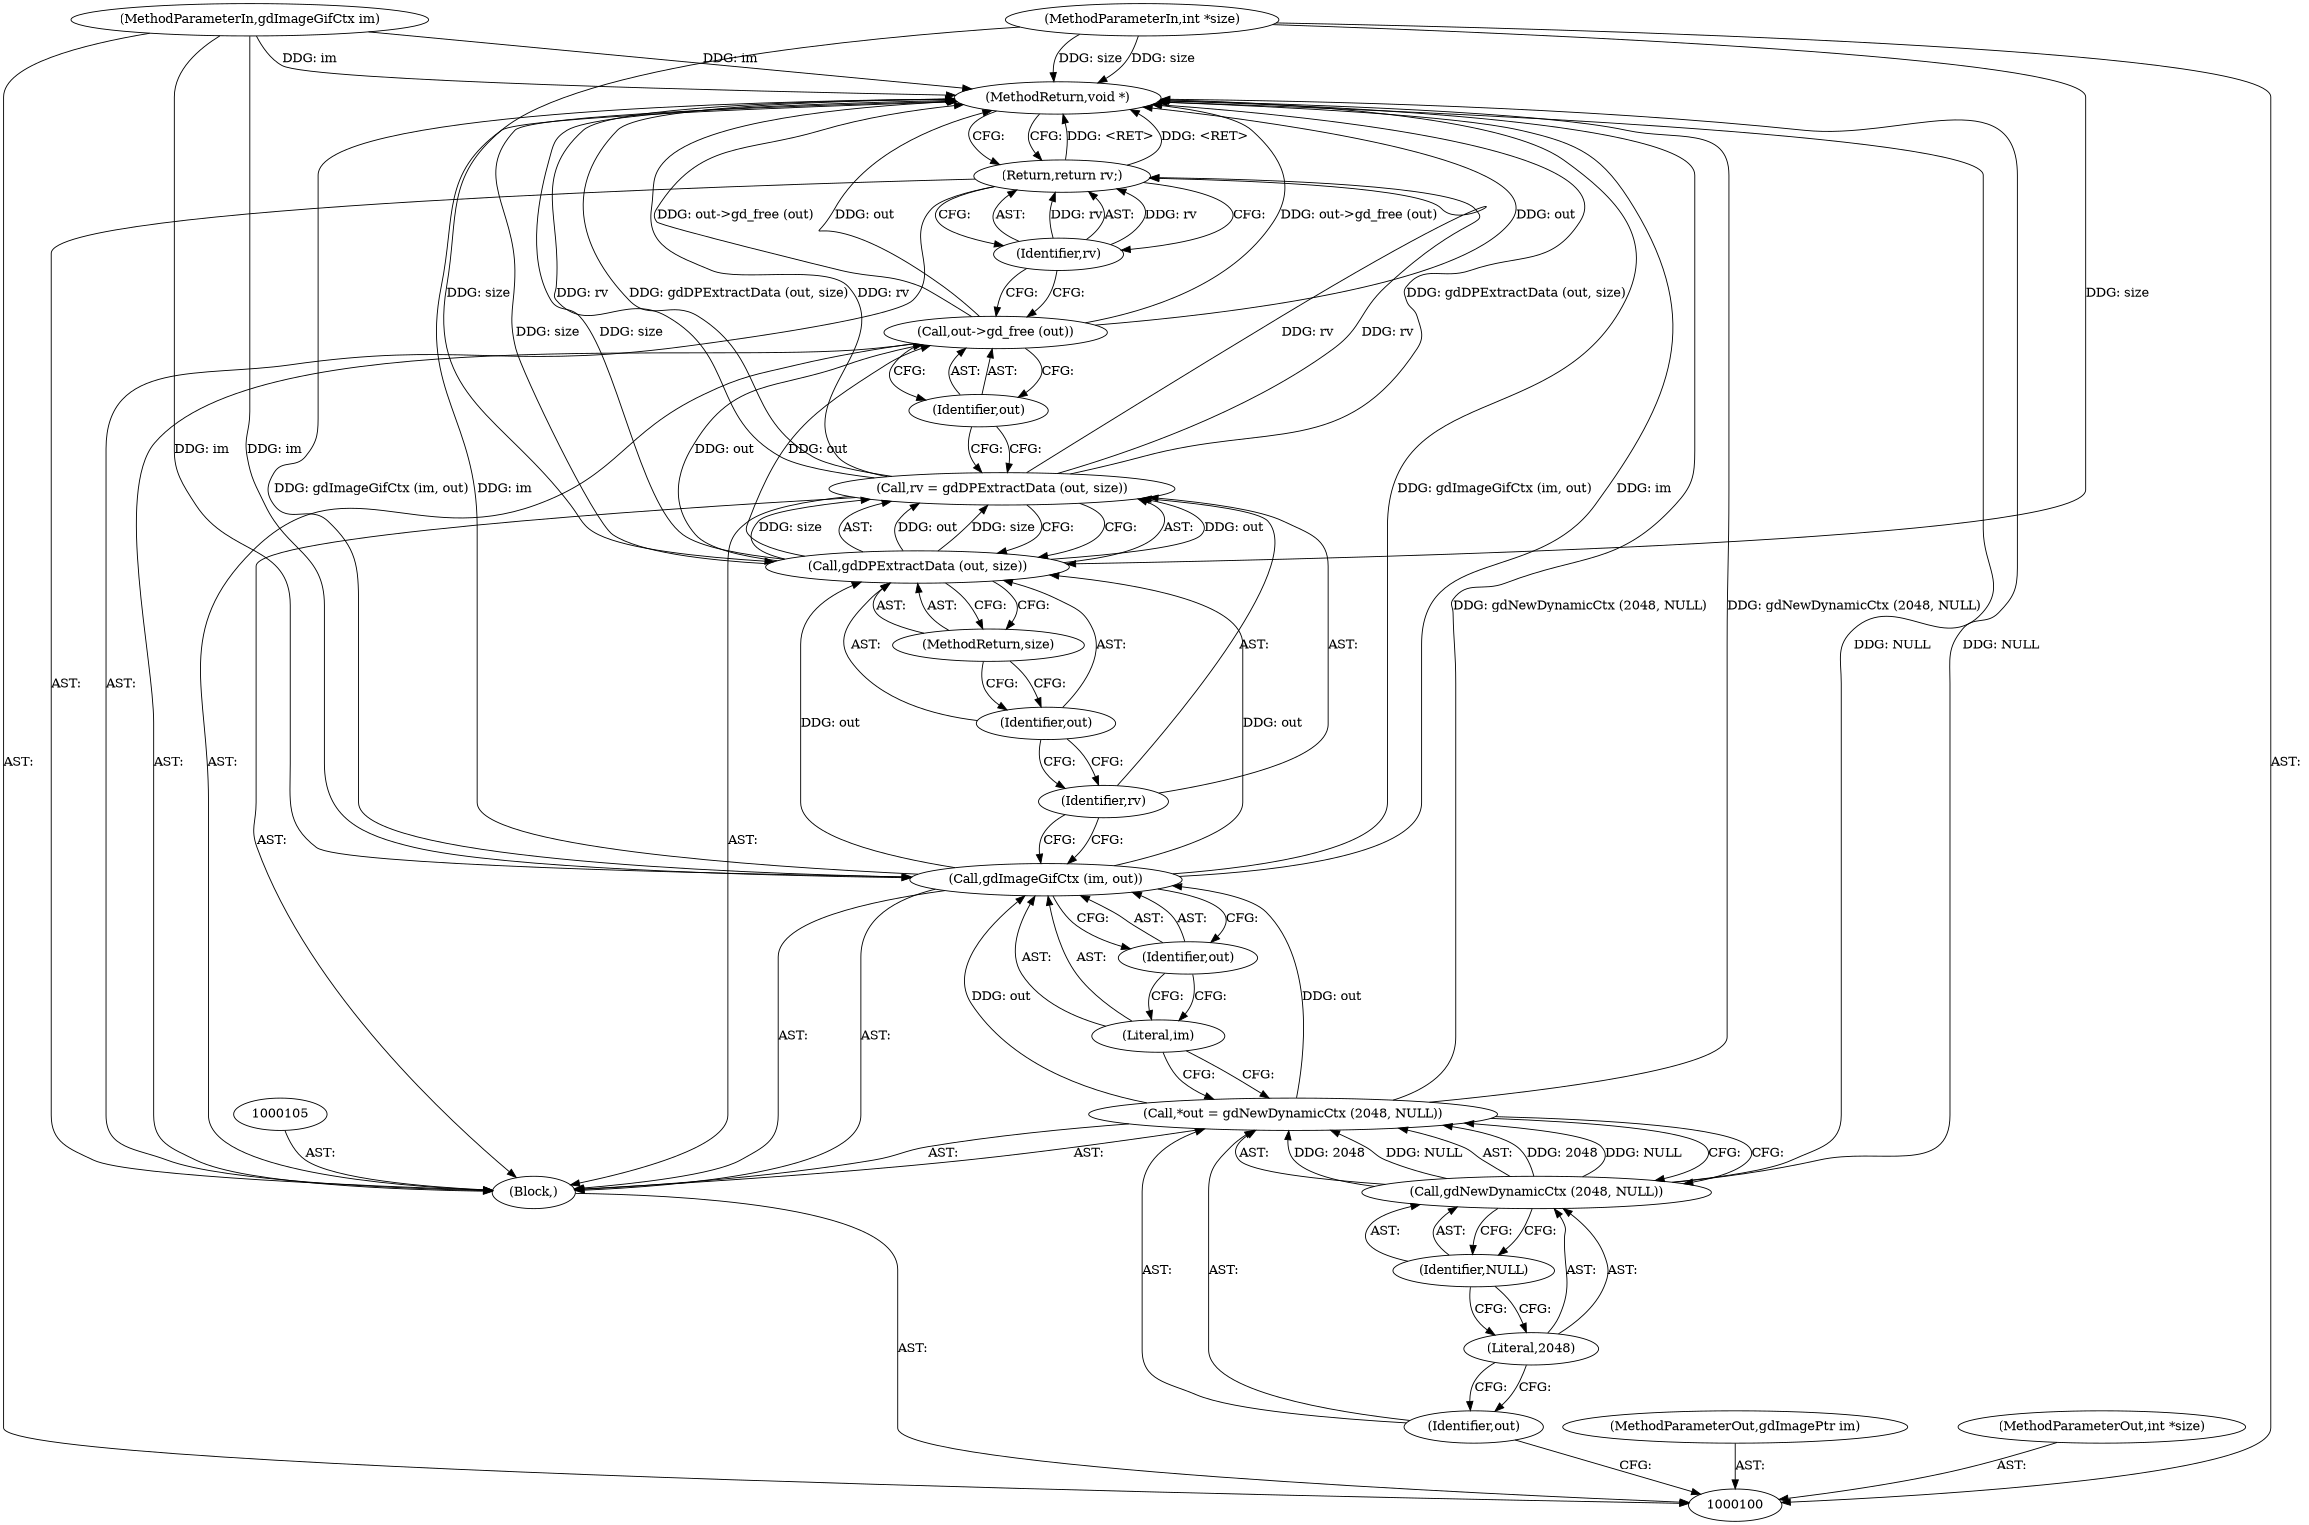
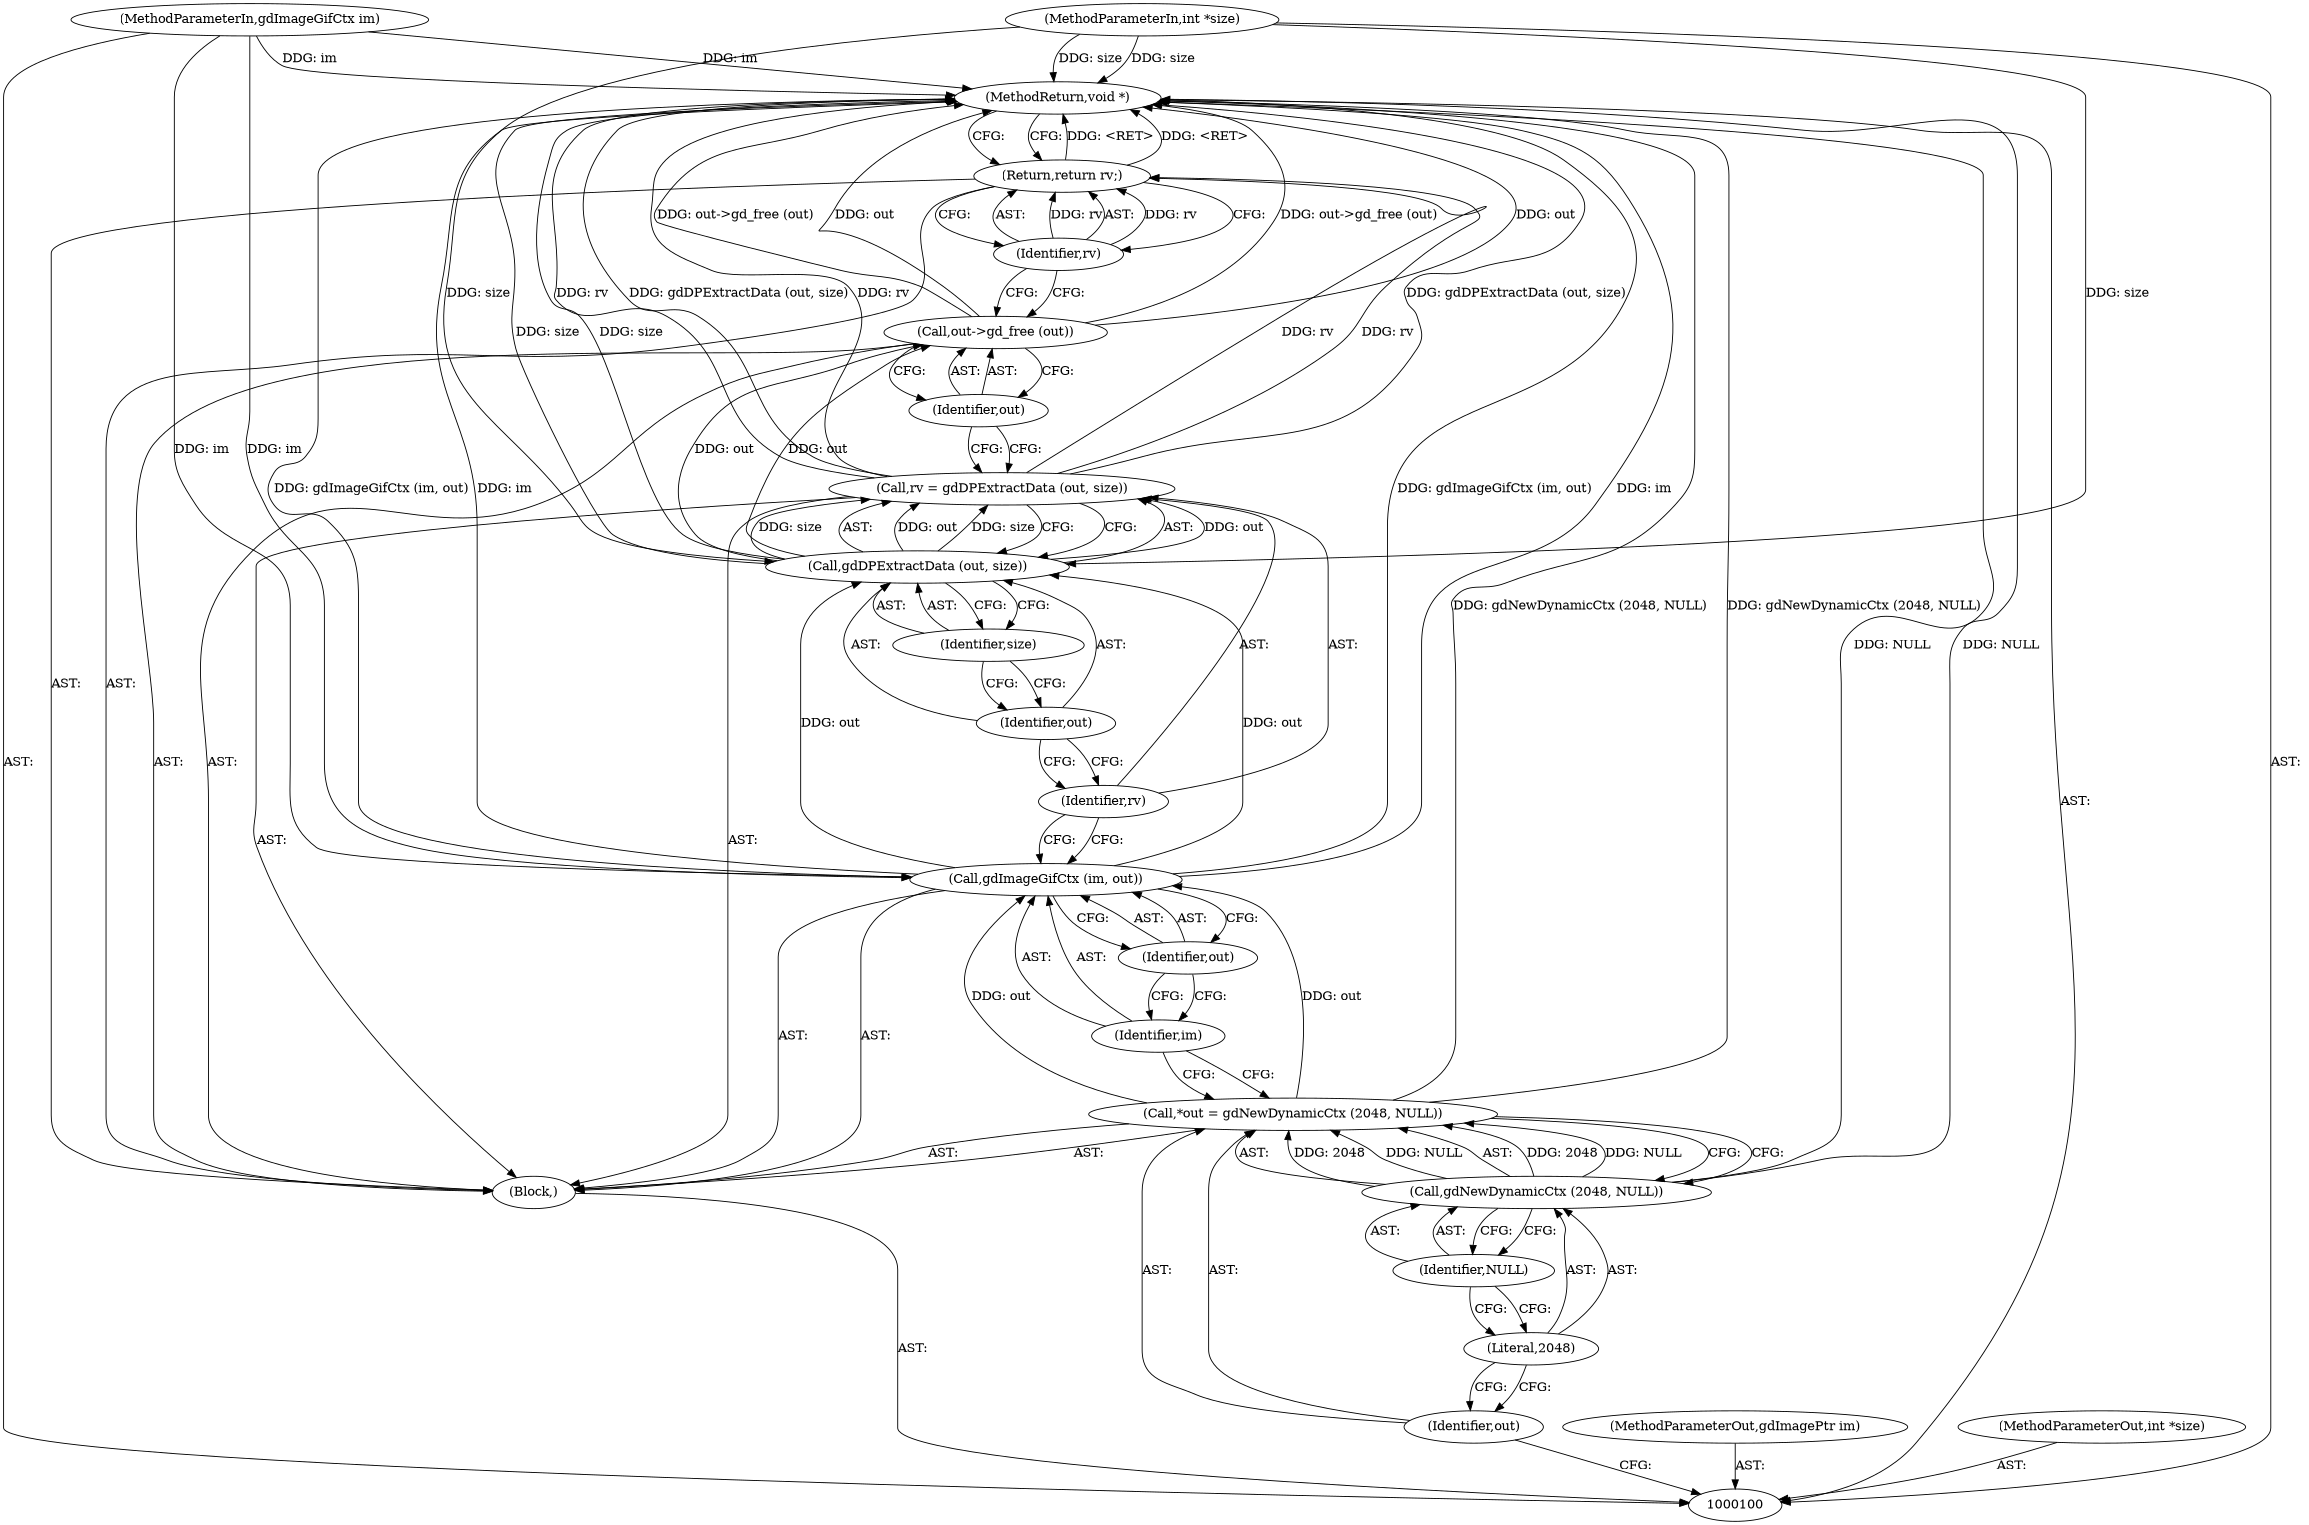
  digraph {
    n1 [label="(MethodReturn,void *)"]
    n2 [label="(Return,return rv;)"]
    1000100
    n4 [label="(Block,)"]
    n5 [label="(Identifier,rv)"]
    n6 [label="(MethodParameterIn,gdImageGifCtx im)"]
    n7 [label="(Call,gdImageGifCtx (im, out))"]
    n8 [label="(Call,gdDPExtractData (out, size))"]
    n9 [label="(Identifier,out)"]
    n10 [label="(MethodParameterOut,gdImagePtr im)"]
    n11 [label="(MethodParameterIn,int *size)"]
    n12 [label="(Call,rv = gdDPExtractData (out, size))"]
-   n13 [label="(MethodReturn,size)"]
+   n13 [label="(Identifier,size)"]
    n14 [label="(Call,out->gd_free (out))"]
    n15 [label="(MethodParameterOut,int *size)"]
    n16 [label="(Call,*out = gdNewDynamicCtx (2048, NULL))"]
    n17 [label="(Call,gdNewDynamicCtx (2048, NULL))"]
    n18 [label="(Identifier,NULL)"]
    n19 [label="(Identifier,out)"]
    n20 [label="(Literal,2048)"]
-   n21 [label="(Literal,im)"]
+   n21 [label="(Identifier,im)"]
    n22 [label="(Identifier,rv)"]
    n23 [label="(Identifier,out)"]
    n24 [label="(Identifier,out)"]
-   1000105
    n1 -> n2 [label="CFG: "]
    n1 -> n2 [label="CFG: "]
+   n1 -> 1000100 [label="AST: "]
    n2 -> n1 [label="DDG: <RET>"]
    n2 -> n1 [label="DDG: <RET>"]
    n2 -> n4 [label="AST: "]
    n2 -> n4 [label="AST: "]
    n2 -> n5 [label="CFG: "]
    n2 -> n5 [label="CFG: "]
    n4 -> 1000100 [label="AST: "]
    n5 -> n2 [label="AST: "]
    n5 -> n2 [label="DDG: rv"]
    n5 -> n2 [label="AST: "]
    n5 -> n2 [label="DDG: rv"]
    n5 -> n14 [label="CFG: "]
    n5 -> n14 [label="CFG: "]
    n6 -> n1 [label="DDG: im"]
    n6 -> n1 [label="DDG: im"]
    n6 -> 1000100 [label="AST: "]
    n6 -> n7 [label="DDG: im"]
    n6 -> n7 [label="DDG: im"]
    n7 -> n1 [label="DDG: im"]
    n7 -> n1 [label="DDG: gdImageGifCtx (im, out)"]
    n7 -> n1 [label="DDG: im"]
    n7 -> n1 [label="DDG: gdImageGifCtx (im, out)"]
    n7 -> n4 [label="AST: "]
    n7 -> n4 [label="AST: "]
    n7 -> n8 [label="DDG: out"]
    n7 -> n8 [label="DDG: out"]
    n7 -> n9 [label="CFG: "]
    n7 -> n9 [label="CFG: "]
    n8 -> n1 [label="DDG: size"]
    n8 -> n1 [label="DDG: size"]
    n8 -> n12 [label="AST: "]
    n8 -> n12 [label="DDG: out"]
    n8 -> n12 [label="DDG: size"]
    n8 -> n12 [label="AST: "]
    n8 -> n12 [label="DDG: out"]
    n8 -> n12 [label="DDG: size"]
    n8 -> n13 [label="CFG: "]
    n8 -> n13 [label="CFG: "]
    n8 -> n14 [label="DDG: out"]
    n8 -> n14 [label="DDG: out"]
    n9 -> n7 [label="AST: "]
    n9 -> n7 [label="AST: "]
    n9 -> n21 [label="CFG: "]
    n9 -> n21 [label="CFG: "]
    n10 -> 1000100 [label="AST: "]
    n11 -> n1 [label="DDG: size"]
    n11 -> n1 [label="DDG: size"]
    n11 -> 1000100 [label="AST: "]
    n11 -> n8 [label="DDG: size"]
    n11 -> n8 [label="DDG: size"]
    n12 -> n1 [label="DDG: rv"]
    n12 -> n1 [label="DDG: gdDPExtractData (out, size)"]
    n12 -> n1 [label="DDG: rv"]
    n12 -> n1 [label="DDG: gdDPExtractData (out, size)"]
    n12 -> n2 [label="DDG: rv"]
    n12 -> n2 [label="DDG: rv"]
    n12 -> n4 [label="AST: "]
    n12 -> n4 [label="AST: "]
    n12 -> n8 [label="CFG: "]
    n12 -> n8 [label="CFG: "]
    n13 -> n8 [label="AST: "]
    n13 -> n8 [label="AST: "]
    n13 -> n23 [label="CFG: "]
    n13 -> n23 [label="CFG: "]
    n14 -> n1 [label="DDG: out->gd_free (out)"]
    n14 -> n1 [label="DDG: out"]
    n14 -> n1 [label="DDG: out->gd_free (out)"]
    n14 -> n1 [label="DDG: out"]
    n14 -> n4 [label="AST: "]
    n14 -> n4 [label="AST: "]
    n14 -> n24 [label="CFG: "]
    n14 -> n24 [label="CFG: "]
    n15 -> 1000100 [label="AST: "]
    n16 -> n1 [label="DDG: gdNewDynamicCtx (2048, NULL)"]
    n16 -> n1 [label="DDG: gdNewDynamicCtx (2048, NULL)"]
    n16 -> n4 [label="AST: "]
    n16 -> n4 [label="AST: "]
    n16 -> n7 [label="DDG: out"]
    n16 -> n7 [label="DDG: out"]
    n16 -> n17 [label="CFG: "]
    n16 -> n17 [label="CFG: "]
    n17 -> n1 [label="DDG: NULL"]
    n17 -> n1 [label="DDG: NULL"]
    n17 -> n16 [label="AST: "]
    n17 -> n16 [label="DDG: 2048"]
    n17 -> n16 [label="DDG: NULL"]
    n17 -> n16 [label="AST: "]
    n17 -> n16 [label="DDG: 2048"]
    n17 -> n16 [label="DDG: NULL"]
    n17 -> n18 [label="CFG: "]
    n17 -> n18 [label="CFG: "]
    n18 -> n17 [label="AST: "]
    n18 -> n17 [label="AST: "]
    n18 -> n20 [label="CFG: "]
    n18 -> n20 [label="CFG: "]
    n19 -> 1000100 [label="CFG: "]
    n19 -> n16 [label="AST: "]
    n19 -> n16 [label="AST: "]
    n20 -> n17 [label="AST: "]
    n20 -> n17 [label="AST: "]
    n20 -> n19 [label="CFG: "]
    n20 -> n19 [label="CFG: "]
    n21 -> n7 [label="AST: "]
    n21 -> n7 [label="AST: "]
    n21 -> n16 [label="CFG: "]
    n21 -> n16 [label="CFG: "]
    n22 -> n7 [label="CFG: "]
    n22 -> n7 [label="CFG: "]
    n22 -> n12 [label="AST: "]
    n22 -> n12 [label="AST: "]
    n23 -> n8 [label="AST: "]
    n23 -> n8 [label="AST: "]
    n23 -> n22 [label="CFG: "]
    n23 -> n22 [label="CFG: "]
    n24 -> n12 [label="CFG: "]
    n24 -> n12 [label="CFG: "]
    n24 -> n14 [label="AST: "]
    n24 -> n14 [label="AST: "]
-   1000105 -> n4 [label="AST: "]
  }
